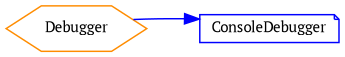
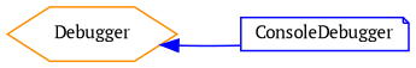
  digraph {
    rankdir=LR
    fontname="PT Serif"
    node [fillcolor=white fontname="PT Serif" fontsize=10 style=filled]
    n1 [color=darkorange height=0.2 label=Debugger shape=hexagon width=0.4]
    n2 [color=blue height=0.2 label=ConsoleDebugger shape=note width=0.4]
-   n2 -> n1 [color=blue dir=back fontname="PT Serif" fontsize=10 labelfontname=Helvetica labelfontsize=10 style=solid]
+   n1 -> n2 [color=blue dir=back fontname="PT Serif" fontsize=10 labelfontname=Helvetica labelfontsize=10 style=solid]
  }
